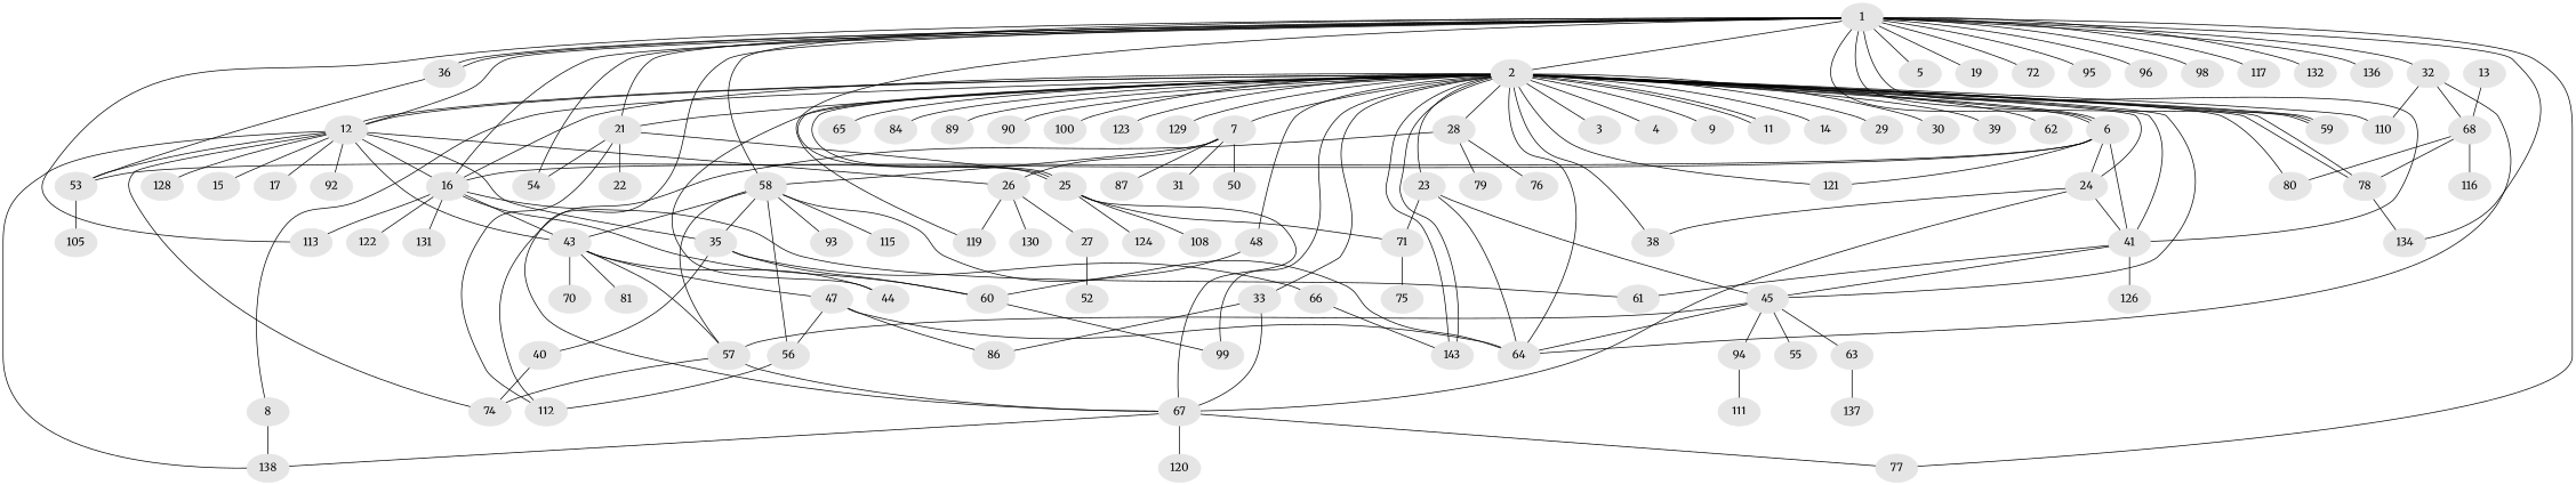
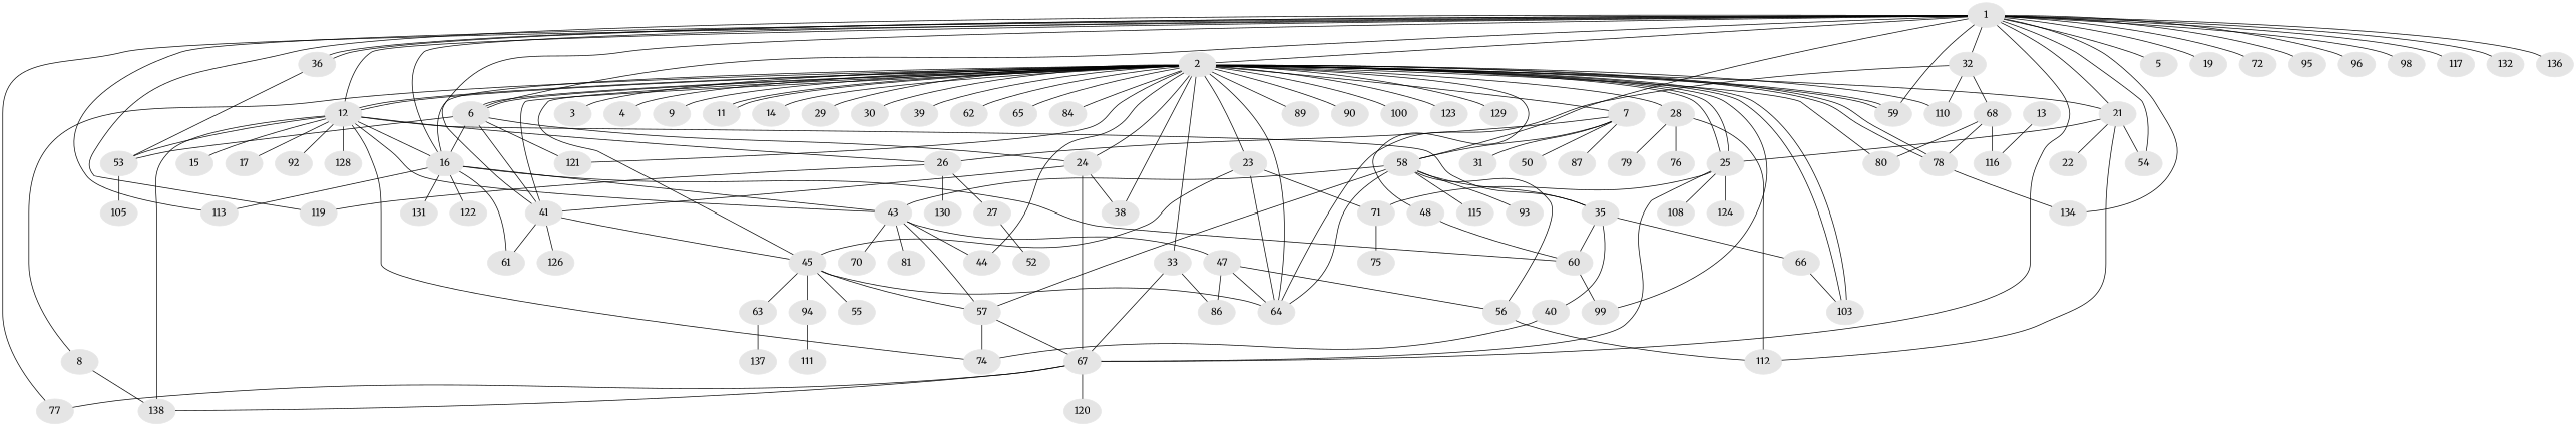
  graph {
    fontname=Merriweather
    node [color=gray90 fontname=Merriweather style=filled]
    edge [fontname=Merriweather]
    1 [super="+106"]
    2 [super="+10"]
    5
    6
    12 [super="+42"]
    16 [super="+20"]
    n7 [label=58 super="+88"]
    19
    21 [super="+133"]
    32 [super="+82"]
    36
    41 [super="+104"]
    54
    67 [super="+118"]
    n15 [label=59]
    72
    77
    95
    96
    98
    113
    117
    119
    132
    134
    136
    3
    4
    7 [super="+37"]
    8 [super="+51"]
    9
    11
    14
    23
    24 [super="+34"]
    25
    28 [super="+135"]
    29
    30 [super="+49"]
    33 [super="+91"]
    38
    39
    44 [super="+46"]
    45 [super="+59"]
    48
    62
    64 [super="+114"]
    65
    78 [super="+109"]
    80
    84
    89
    90
    99
    100
-   103 [label=143]
+   103
    110
    121
    123
    129
    53
    26 [super="+85"]
    138
    15
    17
    35 [super="+97"]
    43 [super="+101"]
    74
    92
    128
    60 [super="+102"]
    61
    122
    131
    56 [super="+58"]
    57 [super="+125"]
    93
    115
    22
    112
    68 [super="+73"]
    126
    120
    31
    50
    87
    13
    71 [super="+83"]
    108
    124
    76
    79
    86 [super="+107"]
    55
    63
    94
    105 [super="+127"]
    27
    130
    40
    66
    47
    70
    81
    116
    75
    52
    137
    111
    1 -- 2
    1 -- 5
    1 -- 6
    1 -- 12
    1 -- 16
    1 -- n7
    1 -- 19
    1 -- 21 [weight=2]
    1 -- 32
    1 -- 36
    1 -- 36
    1 -- 41 [weight=2]
    1 -- 54
    1 -- 67
    1 -- n15
    1 -- 72
    1 -- 77
    1 -- 95
    1 -- 96
    1 -- 98
    1 -- 113
    1 -- 117
    1 -- 119
    1 -- 132
    1 -- 134
    1 -- 136
    2 -- 6
    2 -- 6
    2 -- 12
    2 -- 12
    2 -- 16
    2 -- 21
    2 -- 41
    2 -- n15
    2 -- n15
    2 -- 3
    2 -- 4
    2 -- 7
    2 -- 8
    2 -- 9
    2 -- 11
    2 -- 11
    2 -- 14
    2 -- 23
    2 -- 24
    2 -- 25
    2 -- 25
    2 -- 28
    2 -- 29
    2 -- 30
    2 -- 33
    2 -- 38
    2 -- 39
    2 -- 44
    2 -- 45
    2 -- 48
    2 -- 62
    2 -- 64
    2 -- 65
    2 -- 78
    2 -- 78
    2 -- 80
    2 -- 84
    2 -- 89
    2 -- 90
    2 -- 99
    2 -- 100
    2 -- 103
    2 -- 103
    2 -- 110
    2 -- 121
    2 -- 123
    2 -- 129
    6 -- 16
    6 -- 41
    6 -- 24
    6 -- 121
    6 -- 53
    12 -- 16
    12 -- 53
    12 -- 26
    12 -- 138
    12 -- 15
    12 -- 17
    12 -- 35
    12 -- 43
    12 -- 74
    12 -- 92
    12 -- 128
    16 -- 113
    16 -- 43
    16 -- 60
    16 -- 61
    16 -- 122
    16 -- 131
    n7 -- 64
    n7 -- 35
    n7 -- 43
    n7 -- 56
    n7 -- 57
    n7 -- 93
    n7 -- 115
    21 -- 54
    21 -- 25
    21 -- 22
    21 -- 112
    32 -- 64
    32 -- 110
    32 -- 68
    36 -- 53
    41 -- 45
    41 -- 61
    41 -- 126
    67 -- 77
    67 -- 138
    67 -- 120
    7 -- n7
    7 -- 26
    7 -- 31
    7 -- 50
    7 -- 87
    8 -- 138
    23 -- 45
    23 -- 64
    23 -- 71
    24 -- 41
    24 -- 67
    24 -- 38
    25 -- 67
    25 -- 71
    25 -- 108
    25 -- 124
    28 -- 112
    28 -- 76
    28 -- 79
    33 -- 67
    33 -- 86
    45 -- 64
    45 -- 57
    45 -- 55
    45 -- 63
    45 -- 94
    48 -- 60
    78 -- 134
    53 -- 105
    26 -- 119
    26 -- 27
    26 -- 130
    35 -- 60
    35 -- 40
    35 -- 66
    43 -- 44
    43 -- 57
    43 -- 47
    43 -- 70
    43 -- 81
    60 -- 99
    56 -- 112
    57 -- 67
    57 -- 74
    68 -- 78
    68 -- 80
    68 -- 116
-   13 -- 68
+   13 -- 116
    71 -- 75
    63 -- 137
    94 -- 111
    27 -- 52
    40 -- 74
    66 -- 103
    47 -- 64
    47 -- 56
    47 -- 86
  }
